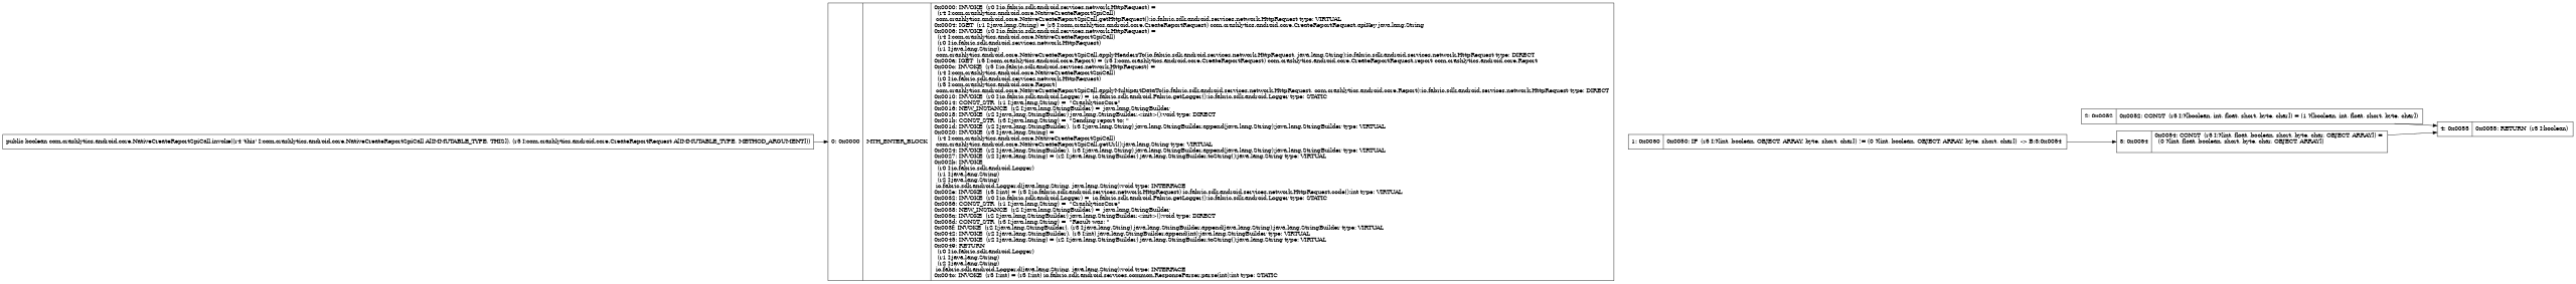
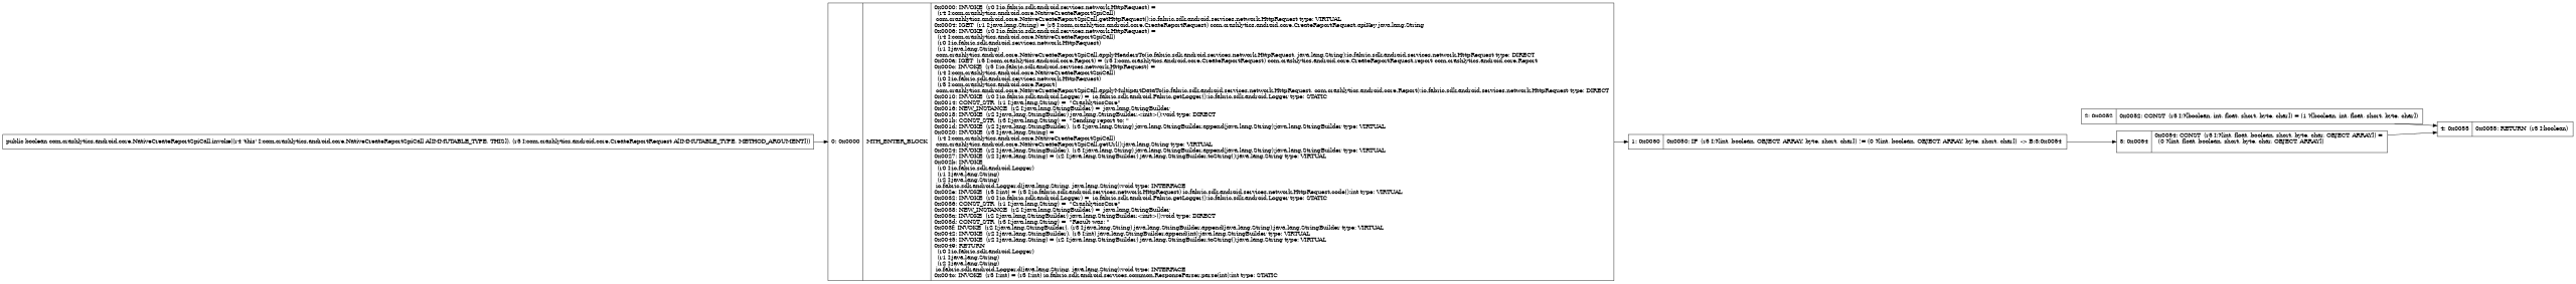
  digraph {
    rankdir=LR
    node [shape=record]
    n1 [label="{0\:\ 0x0000|MTH_ENTER_BLOCK\l|0x0000: INVOKE  (r0 I:io.fabric.sdk.android.services.network.HttpRequest) = \l  (r4 I:com.crashlytics.android.core.NativeCreateReportSpiCall)\l com.crashlytics.android.core.NativeCreateReportSpiCall.getHttpRequest():io.fabric.sdk.android.services.network.HttpRequest type: VIRTUAL \l0x0004: IGET  (r1 I:java.lang.String) = (r5 I:com.crashlytics.android.core.CreateReportRequest) com.crashlytics.android.core.CreateReportRequest.apiKey java.lang.String \l0x0006: INVOKE  (r0 I:io.fabric.sdk.android.services.network.HttpRequest) = \l  (r4 I:com.crashlytics.android.core.NativeCreateReportSpiCall)\l  (r0 I:io.fabric.sdk.android.services.network.HttpRequest)\l  (r1 I:java.lang.String)\l com.crashlytics.android.core.NativeCreateReportSpiCall.applyHeadersTo(io.fabric.sdk.android.services.network.HttpRequest, java.lang.String):io.fabric.sdk.android.services.network.HttpRequest type: DIRECT \l0x000a: IGET  (r5 I:com.crashlytics.android.core.Report) = (r5 I:com.crashlytics.android.core.CreateReportRequest) com.crashlytics.android.core.CreateReportRequest.report com.crashlytics.android.core.Report \l0x000c: INVOKE  (r5 I:io.fabric.sdk.android.services.network.HttpRequest) = \l  (r4 I:com.crashlytics.android.core.NativeCreateReportSpiCall)\l  (r0 I:io.fabric.sdk.android.services.network.HttpRequest)\l  (r5 I:com.crashlytics.android.core.Report)\l com.crashlytics.android.core.NativeCreateReportSpiCall.applyMultipartDataTo(io.fabric.sdk.android.services.network.HttpRequest, com.crashlytics.android.core.Report):io.fabric.sdk.android.services.network.HttpRequest type: DIRECT \l0x0010: INVOKE  (r0 I:io.fabric.sdk.android.Logger) =  io.fabric.sdk.android.Fabric.getLogger():io.fabric.sdk.android.Logger type: STATIC \l0x0014: CONST_STR  (r1 I:java.lang.String) =  \"CrashlyticsCore\" \l0x0016: NEW_INSTANCE  (r2 I:java.lang.StringBuilder) =  java.lang.StringBuilder \l0x0018: INVOKE  (r2 I:java.lang.StringBuilder) java.lang.StringBuilder.\<init\>():void type: DIRECT \l0x001b: CONST_STR  (r3 I:java.lang.String) =  \"Sending report to: \" \l0x001d: INVOKE  (r2 I:java.lang.StringBuilder), (r3 I:java.lang.String) java.lang.StringBuilder.append(java.lang.String):java.lang.StringBuilder type: VIRTUAL \l0x0020: INVOKE  (r3 I:java.lang.String) = \l  (r4 I:com.crashlytics.android.core.NativeCreateReportSpiCall)\l com.crashlytics.android.core.NativeCreateReportSpiCall.getUrl():java.lang.String type: VIRTUAL \l0x0024: INVOKE  (r2 I:java.lang.StringBuilder), (r3 I:java.lang.String) java.lang.StringBuilder.append(java.lang.String):java.lang.StringBuilder type: VIRTUAL \l0x0027: INVOKE  (r2 I:java.lang.String) = (r2 I:java.lang.StringBuilder) java.lang.StringBuilder.toString():java.lang.String type: VIRTUAL \l0x002b: INVOKE  \l  (r0 I:io.fabric.sdk.android.Logger)\l  (r1 I:java.lang.String)\l  (r2 I:java.lang.String)\l io.fabric.sdk.android.Logger.d(java.lang.String, java.lang.String):void type: INTERFACE \l0x002e: INVOKE  (r5 I:int) = (r5 I:io.fabric.sdk.android.services.network.HttpRequest) io.fabric.sdk.android.services.network.HttpRequest.code():int type: VIRTUAL \l0x0032: INVOKE  (r0 I:io.fabric.sdk.android.Logger) =  io.fabric.sdk.android.Fabric.getLogger():io.fabric.sdk.android.Logger type: STATIC \l0x0036: CONST_STR  (r1 I:java.lang.String) =  \"CrashlyticsCore\" \l0x0038: NEW_INSTANCE  (r2 I:java.lang.StringBuilder) =  java.lang.StringBuilder \l0x003a: INVOKE  (r2 I:java.lang.StringBuilder) java.lang.StringBuilder.\<init\>():void type: DIRECT \l0x003d: CONST_STR  (r3 I:java.lang.String) =  \"Result was: \" \l0x003f: INVOKE  (r2 I:java.lang.StringBuilder), (r3 I:java.lang.String) java.lang.StringBuilder.append(java.lang.String):java.lang.StringBuilder type: VIRTUAL \l0x0042: INVOKE  (r2 I:java.lang.StringBuilder), (r5 I:int) java.lang.StringBuilder.append(int):java.lang.StringBuilder type: VIRTUAL \l0x0045: INVOKE  (r2 I:java.lang.String) = (r2 I:java.lang.StringBuilder) java.lang.StringBuilder.toString():java.lang.String type: VIRTUAL \l0x0049: RETURN  \l  (r0 I:io.fabric.sdk.android.Logger)\l  (r1 I:java.lang.String)\l  (r2 I:java.lang.String)\l io.fabric.sdk.android.Logger.d(java.lang.String, java.lang.String):void type: INTERFACE \l0x004c: INVOKE  (r5 I:int) = (r5 I:int) io.fabric.sdk.android.services.common.ResponseParser.parse(int):int type: STATIC \l}"]
    n2 [label="{1\:\ 0x0050|0x0050: IF  (r5 I:?[int, boolean, OBJECT, ARRAY, byte, short, char]) != (0 ?[int, boolean, OBJECT, ARRAY, byte, short, char])  \-\> B:3:0x0054 \l}"]
    n3 [label="{3\:\ 0x0054|0x0054: CONST  (r5 I:?[int, float, boolean, short, byte, char, OBJECT, ARRAY]) = \l  (0 ?[int, float, boolean, short, byte, char, OBJECT, ARRAY])\l \l}"]
    n4 [label="{2\:\ 0x0052|0x0052: CONST  (r5 I:?[boolean, int, float, short, byte, char]) = (1 ?[boolean, int, float, short, byte, char]) \l}"]
    n5 [label="{4\:\ 0x0055|0x0055: RETURN  (r5 I:boolean) \l}"]
    n6 [label="{public boolean com.crashlytics.android.core.NativeCreateReportSpiCall.invoke((r4 'this' I:com.crashlytics.android.core.NativeCreateReportSpiCall A[IMMUTABLE_TYPE, THIS]), (r5 I:com.crashlytics.android.core.CreateReportRequest A[IMMUTABLE_TYPE, METHOD_ARGUMENT])) }"]
+   n1 -> n2
    n2 -> n3
    n3 -> n5
    n4 -> n5
    n6 -> n1
  }
